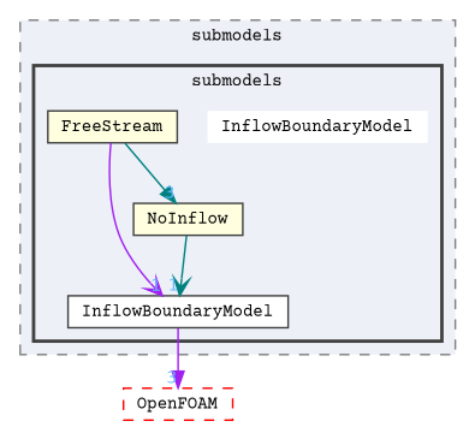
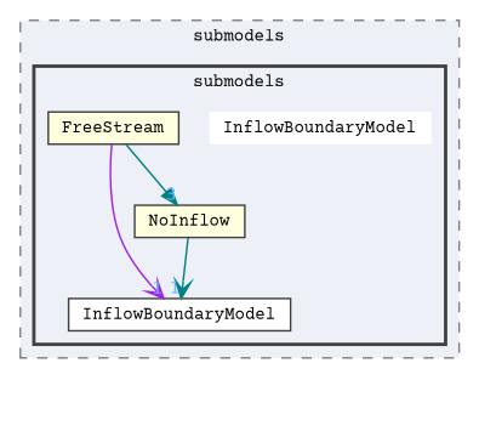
  digraph {
    compound=true
    fontname="Courier Prime"
    node [fillcolor=white fontname="Courier Prime" fontsize=10 shape=box style=filled color=grey25]
    edge [arrowhead=vee color=purple fontcolor=steelblue1 fontname="Courier Prime" fontsize=10 headlabel=1 labeldistance=1.5 labelfontname=Helvetica labelfontsize=10]
    n1 [height=0.2 label=InflowBoundaryModel shape=plaintext width=0.4 color=""]
    n2 [fillcolor=lightyellow height=0.2 label=FreeStream width=0.4]
    n3 [height=0.2 label=InflowBoundaryModel width=0.4]
    n4 [fillcolor=lightyellow height=0.2 label=NoInflow width=0.4]
-   n5 [color=red height=0.2 label=OpenFOAM style="filled,dashed" width=0.4]
    subgraph cluster_1 {
      bgcolor="#edf0f7"
      fontsize=10
      label=submodels
      pencolor=grey50
      style="filled,dashed"
      subgraph cluster_2 {
        bgcolor="#edf0f7"
        fontsize=10
        label=submodels
        pencolor=grey25
        style="filled,bold"
        n1
        n2
        n3
        n4
      }
    }
    n2 -> n3
    n2 -> n4 [arrowhead=normal color=teal headlabel=3]
-   n3 -> n5 [arrowhead=normal headlabel=3]
    n4 -> n3 [color=teal]
  }
